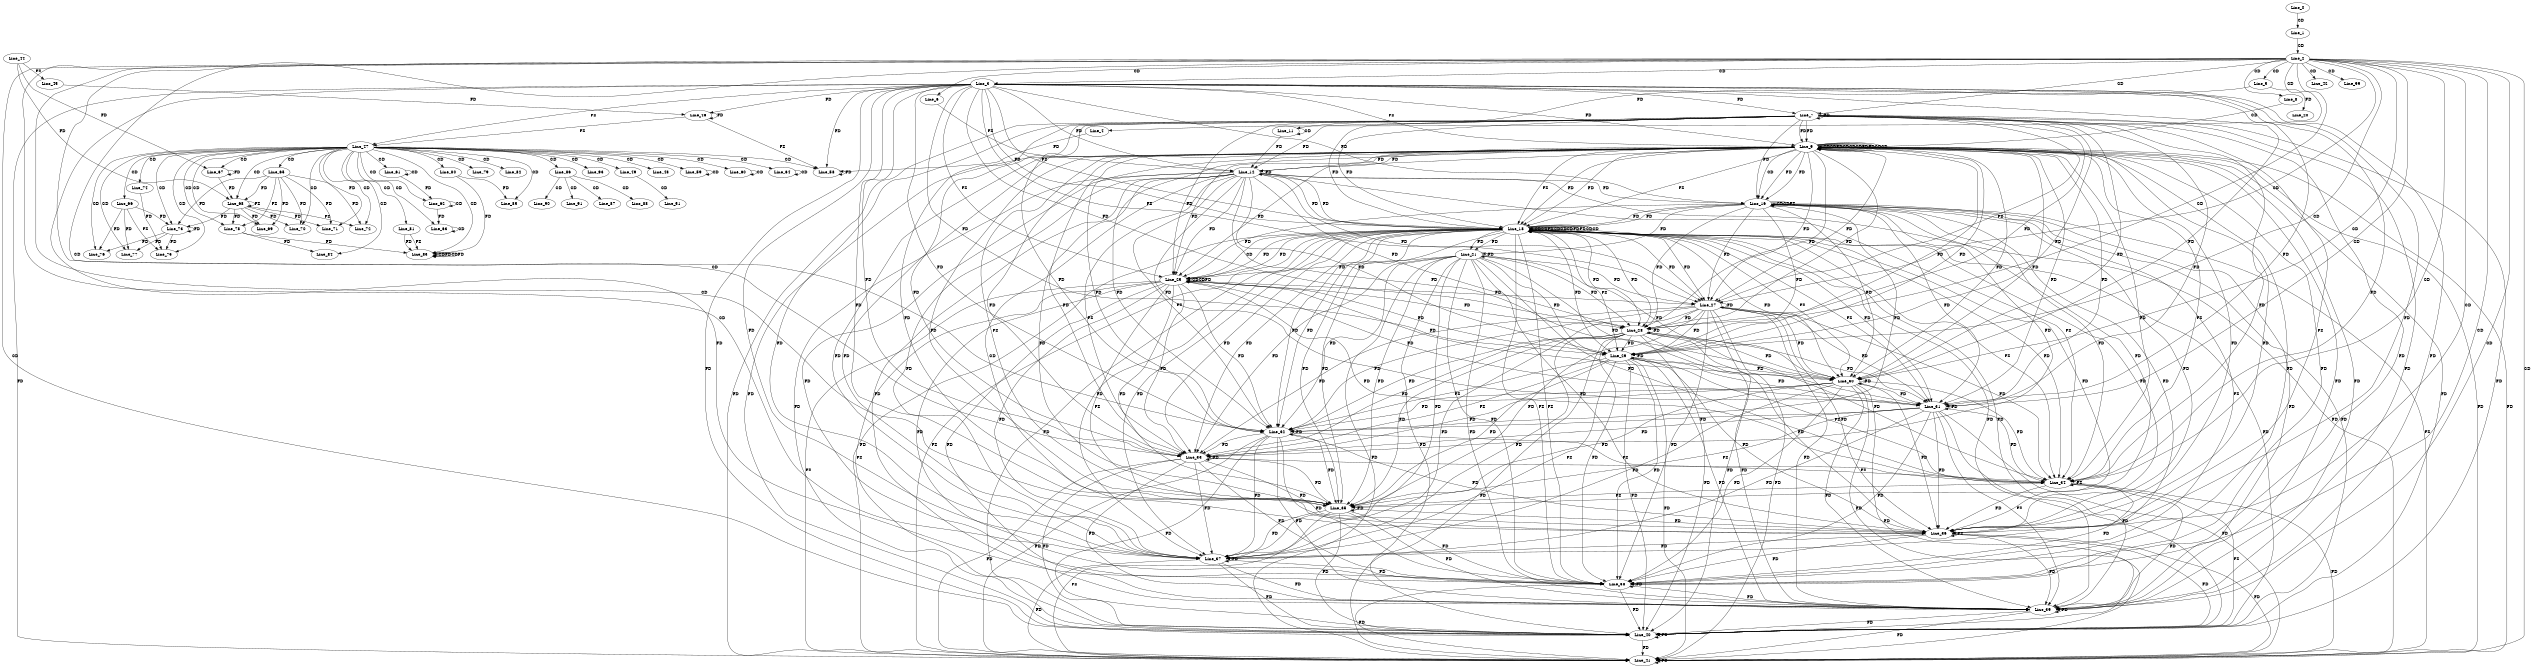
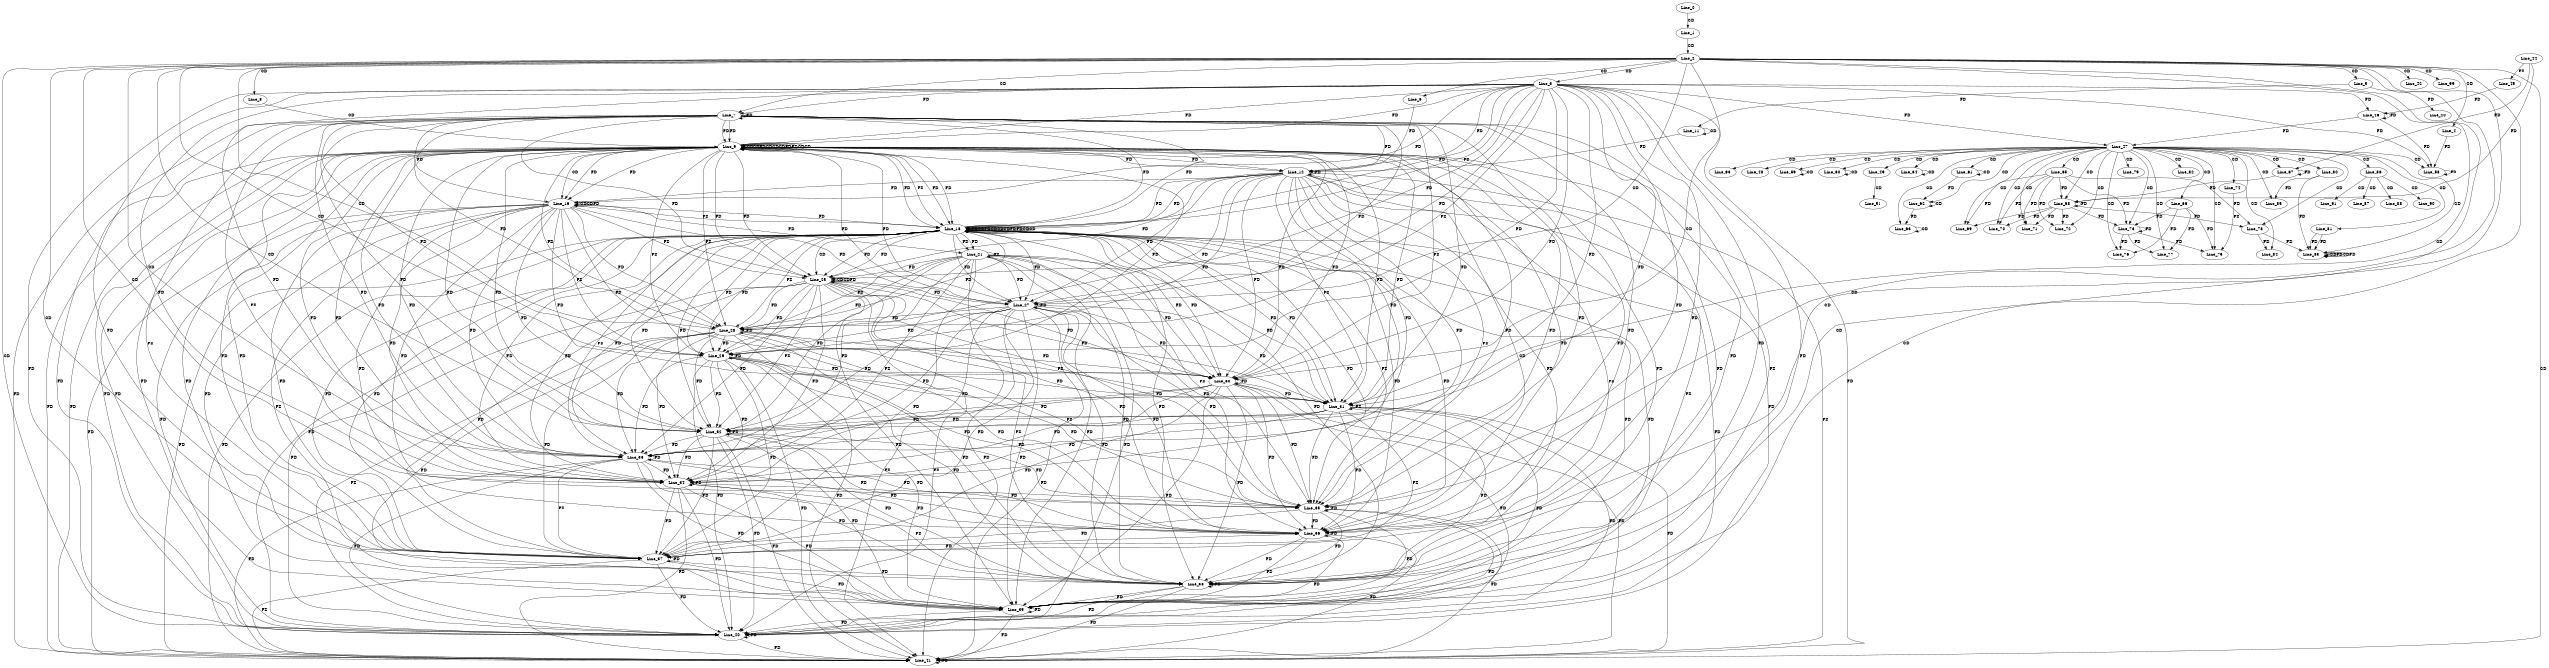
  digraph {
    Line_0
    Line_1
    Line_2
    Line_3
    Line_4
    Line_5
    Line_6
    Line_7
    Line_8
    Line_27
    Line_28
    Line_29
    Line_30
    Line_31
    Line_32
    Line_33
    Line_34
    Line_35
    Line_36
    Line_37
    Line_38
    Line_39
    Line_40
    Line_41
    Line_42
    Line_99
    Line_9
    Line_12
    Line_16
    Line_18
    Line_25
    Line_46
    Line_47
    Line_58
    Line_11
    Line_20
    Line_21
    Line_67
    Line_68
    Line_48
    Line_49
    Line_59
    Line_60
    Line_61
    Line_62
    Line_63
    Line_64
    Line_65
    Line_66
    Line_69
    Line_70
    Line_71
    Line_72
    Line_73
    Line_74
    Line_75
    Line_76
    Line_77
    Line_78
    Line_79
    Line_80
    Line_81
    Line_82
    Line_83
    Line_84
    Line_85
    Line_86
    Line_93
    Line_44
    Line_45
    Line_51
    Line_87
    Line_88
    Line_90
    Line_91
    Line_0 -> Line_1 [label=CD]
    Line_1 -> Line_2 [label=CD]
    Line_2 -> Line_3 [label=CD]
    Line_2 -> Line_4 [label=CD]
    Line_2 -> Line_5 [label=CD]
    Line_2 -> Line_6 [label=CD]
    Line_2 -> Line_7 [label=CD]
    Line_2 -> Line_8 [label=CD]
    Line_2 -> Line_27 [label=CD]
    Line_2 -> Line_28 [label=CD]
    Line_2 -> Line_29 [label=CD]
    Line_2 -> Line_30 [label=CD]
    Line_2 -> Line_31 [label=CD]
    Line_2 -> Line_32 [label=CD]
    Line_2 -> Line_33 [label=CD]
    Line_2 -> Line_34 [label=CD]
    Line_2 -> Line_35 [label=CD]
    Line_2 -> Line_36 [label=CD]
    Line_2 -> Line_37 [label=CD]
    Line_2 -> Line_38 [label=CD]
    Line_2 -> Line_39 [label=CD]
    Line_2 -> Line_40 [label=CD]
    Line_2 -> Line_41 [label=CD]
    Line_2 -> Line_42 [label=CD]
    Line_2 -> Line_99 [label=CD]
    Line_3 -> Line_7 [label=FD]
    Line_3 -> Line_27 [label=FD]
    Line_3 -> Line_28 [label=FD]
    Line_3 -> Line_29 [label=FD]
    Line_3 -> Line_30 [label=FD]
    Line_3 -> Line_31 [label=FD]
    Line_3 -> Line_32 [label=FD]
    Line_3 -> Line_33 [label=FD]
    Line_3 -> Line_34 [label=FD]
    Line_3 -> Line_35 [label=FD]
    Line_3 -> Line_36 [label=FD]
    Line_3 -> Line_37 [label=FD]
    Line_3 -> Line_38 [label=FD]
    Line_3 -> Line_39 [label=FD]
    Line_3 -> Line_40 [label=FD]
    Line_3 -> Line_41 [label=FD]
    Line_3 -> Line_9 [label=FD]
    Line_3 -> Line_9 [label=FD]
    Line_3 -> Line_12 [label=FD]
    Line_3 -> Line_16 [label=FD]
    Line_3 -> Line_18 [label=FD]
    Line_3 -> Line_18 [label=FD]
    Line_3 -> Line_25 [label=FD]
    Line_3 -> Line_46 [label=FD]
    Line_3 -> Line_47 [label=FD]
    Line_3 -> Line_58 [label=FD]
    Line_4 -> Line_58 [label=FD]
    Line_5 -> Line_11 [label=FD]
    Line_5 -> Line_20 [label=FD]
    Line_6 -> Line_12 [label=FD]
    Line_7 -> Line_7 [label=FD]
    Line_7 -> Line_27 [label=FD]
    Line_7 -> Line_28 [label=FD]
    Line_7 -> Line_29 [label=FD]
    Line_7 -> Line_30 [label=FD]
    Line_7 -> Line_31 [label=FD]
    Line_7 -> Line_32 [label=FD]
    Line_7 -> Line_33 [label=FD]
    Line_7 -> Line_34 [label=FD]
    Line_7 -> Line_35 [label=FD]
    Line_7 -> Line_36 [label=FD]
    Line_7 -> Line_37 [label=FD]
    Line_7 -> Line_38 [label=FD]
    Line_7 -> Line_39 [label=FD]
    Line_7 -> Line_40 [label=FD]
    Line_7 -> Line_41 [label=FD]
    Line_7 -> Line_9 [label=FD]
    Line_7 -> Line_9 [label=FD]
    Line_7 -> Line_12 [label=FD]
    Line_7 -> Line_16 [label=FD]
    Line_7 -> Line_18 [label=FD]
    Line_7 -> Line_18 [label=FD]
    Line_7 -> Line_25 [label=FD]
    Line_8 -> Line_9 [label=CD]
    Line_27 -> Line_27 [label=FD]
    Line_27 -> Line_28 [label=FD]
    Line_27 -> Line_29 [label=FD]
    Line_27 -> Line_30 [label=FD]
    Line_27 -> Line_31 [label=FD]
    Line_27 -> Line_32 [label=FD]
    Line_27 -> Line_33 [label=FD]
    Line_27 -> Line_34 [label=FD]
    Line_27 -> Line_35 [label=FD]
    Line_27 -> Line_36 [label=FD]
    Line_27 -> Line_37 [label=FD]
    Line_27 -> Line_38 [label=FD]
    Line_27 -> Line_39 [label=FD]
    Line_27 -> Line_40 [label=FD]
    Line_27 -> Line_41 [label=FD]
    Line_28 -> Line_28 [label=FD]
    Line_28 -> Line_29 [label=FD]
    Line_28 -> Line_30 [label=FD]
    Line_28 -> Line_31 [label=FD]
    Line_28 -> Line_32 [label=FD]
    Line_28 -> Line_33 [label=FD]
    Line_28 -> Line_34 [label=FD]
    Line_28 -> Line_35 [label=FD]
    Line_28 -> Line_36 [label=FD]
    Line_28 -> Line_37 [label=FD]
    Line_28 -> Line_38 [label=FD]
    Line_28 -> Line_39 [label=FD]
    Line_28 -> Line_40 [label=FD]
    Line_28 -> Line_41 [label=FD]
    Line_29 -> Line_29 [label=FD]
    Line_29 -> Line_30 [label=FD]
    Line_29 -> Line_31 [label=FD]
    Line_29 -> Line_32 [label=FD]
    Line_29 -> Line_33 [label=FD]
    Line_29 -> Line_34 [label=FD]
    Line_29 -> Line_35 [label=FD]
    Line_29 -> Line_36 [label=FD]
    Line_29 -> Line_37 [label=FD]
    Line_29 -> Line_38 [label=FD]
    Line_29 -> Line_39 [label=FD]
    Line_29 -> Line_40 [label=FD]
    Line_29 -> Line_41 [label=FD]
    Line_30 -> Line_30 [label=FD]
    Line_30 -> Line_31 [label=FD]
    Line_30 -> Line_32 [label=FD]
    Line_30 -> Line_33 [label=FD]
    Line_30 -> Line_34 [label=FD]
    Line_30 -> Line_35 [label=FD]
    Line_30 -> Line_36 [label=FD]
    Line_30 -> Line_37 [label=FD]
    Line_30 -> Line_38 [label=FD]
    Line_30 -> Line_39 [label=FD]
    Line_30 -> Line_40 [label=FD]
    Line_30 -> Line_41 [label=FD]
    Line_31 -> Line_31 [label=FD]
    Line_31 -> Line_32 [label=FD]
    Line_31 -> Line_33 [label=FD]
    Line_31 -> Line_34 [label=FD]
    Line_31 -> Line_35 [label=FD]
    Line_31 -> Line_36 [label=FD]
    Line_31 -> Line_37 [label=FD]
    Line_31 -> Line_38 [label=FD]
    Line_31 -> Line_39 [label=FD]
    Line_31 -> Line_40 [label=FD]
    Line_31 -> Line_41 [label=FD]
    Line_32 -> Line_32 [label=FD]
    Line_32 -> Line_33 [label=FD]
    Line_32 -> Line_34 [label=FD]
    Line_32 -> Line_35 [label=FD]
    Line_32 -> Line_36 [label=FD]
    Line_32 -> Line_37 [label=FD]
    Line_32 -> Line_38 [label=FD]
    Line_32 -> Line_39 [label=FD]
    Line_32 -> Line_40 [label=FD]
    Line_32 -> Line_41 [label=FD]
    Line_33 -> Line_33 [label=FD]
    Line_33 -> Line_34 [label=FD]
    Line_33 -> Line_35 [label=FD]
    Line_33 -> Line_36 [label=FD]
    Line_33 -> Line_37 [label=FD]
    Line_33 -> Line_38 [label=FD]
    Line_33 -> Line_39 [label=FD]
    Line_33 -> Line_40 [label=FD]
    Line_33 -> Line_41 [label=FD]
    Line_34 -> Line_34 [label=FD]
    Line_34 -> Line_35 [label=FD]
    Line_34 -> Line_36 [label=FD]
+   Line_34 -> Line_37 [label=FD]
    Line_34 -> Line_38 [label=FD]
    Line_34 -> Line_39 [label=FD]
    Line_34 -> Line_40 [label=FD]
    Line_34 -> Line_41 [label=FD]
    Line_35 -> Line_35 [label=FD]
    Line_35 -> Line_36 [label=FD]
    Line_35 -> Line_37 [label=FD]
    Line_35 -> Line_38 [label=FD]
    Line_35 -> Line_39 [label=FD]
    Line_35 -> Line_40 [label=FD]
    Line_35 -> Line_41 [label=FD]
    Line_36 -> Line_36 [label=FD]
    Line_36 -> Line_37 [label=FD]
    Line_36 -> Line_38 [label=FD]
    Line_36 -> Line_39 [label=FD]
    Line_36 -> Line_40 [label=FD]
    Line_36 -> Line_41 [label=FD]
    Line_37 -> Line_37 [label=FD]
    Line_37 -> Line_38 [label=FD]
    Line_37 -> Line_39 [label=FD]
    Line_37 -> Line_40 [label=FD]
    Line_37 -> Line_41 [label=FD]
    Line_38 -> Line_38 [label=FD]
    Line_38 -> Line_39 [label=FD]
    Line_38 -> Line_40 [label=FD]
    Line_38 -> Line_41 [label=FD]
    Line_39 -> Line_39 [label=FD]
    Line_39 -> Line_40 [label=FD]
    Line_39 -> Line_41 [label=FD]
    Line_40 -> Line_40 [label=FD]
    Line_40 -> Line_41 [label=FD]
    Line_41 -> Line_41 [label=FD]
    Line_9 -> Line_27 [label=FD]
    Line_9 -> Line_27 [label=FD]
    Line_9 -> Line_28 [label=FD]
    Line_9 -> Line_28 [label=FD]
    Line_9 -> Line_29 [label=FD]
    Line_9 -> Line_29 [label=FD]
    Line_9 -> Line_30 [label=FD]
    Line_9 -> Line_30 [label=FD]
    Line_9 -> Line_31 [label=FD]
    Line_9 -> Line_31 [label=FD]
    Line_9 -> Line_32 [label=FD]
    Line_9 -> Line_32 [label=FD]
    Line_9 -> Line_33 [label=FD]
    Line_9 -> Line_33 [label=FD]
    Line_9 -> Line_34 [label=FD]
    Line_9 -> Line_34 [label=FD]
    Line_9 -> Line_35 [label=FD]
    Line_9 -> Line_35 [label=FD]
    Line_9 -> Line_36 [label=FD]
    Line_9 -> Line_36 [label=FD]
    Line_9 -> Line_37 [label=FD]
    Line_9 -> Line_37 [label=FD]
    Line_9 -> Line_38 [label=FD]
    Line_9 -> Line_38 [label=FD]
    Line_9 -> Line_39 [label=FD]
    Line_9 -> Line_39 [label=FD]
    Line_9 -> Line_40 [label=FD]
    Line_9 -> Line_40 [label=FD]
    Line_9 -> Line_41 [label=FD]
    Line_9 -> Line_41 [label=FD]
    Line_9 -> Line_9 [label=CD]
    Line_9 -> Line_9 [label=CD]
    Line_9 -> Line_9 [label=FD]
    Line_9 -> Line_9 [label=CD]
    Line_9 -> Line_9 [label=CD]
    Line_9 -> Line_9 [label=CD]
    Line_9 -> Line_9 [label=FD]
    Line_9 -> Line_9 [label=FD]
    Line_9 -> Line_9 [label=CD]
    Line_9 -> Line_9 [label=CD]
    Line_9 -> Line_12 [label=FD]
    Line_9 -> Line_12 [label=FD]
    Line_9 -> Line_16 [label=CD]
    Line_9 -> Line_16 [label=FD]
    Line_9 -> Line_16 [label=FD]
    Line_9 -> Line_18 [label=FD]
    Line_9 -> Line_18 [label=FD]
    Line_9 -> Line_18 [label=FD]
    Line_9 -> Line_18 [label=FD]
    Line_9 -> Line_25 [label=FD]
    Line_9 -> Line_25 [label=FD]
    Line_12 -> Line_27 [label=FD]
    Line_12 -> Line_28 [label=FD]
    Line_12 -> Line_29 [label=FD]
    Line_12 -> Line_30 [label=FD]
    Line_12 -> Line_31 [label=FD]
    Line_12 -> Line_32 [label=FD]
    Line_12 -> Line_33 [label=FD]
    Line_12 -> Line_34 [label=FD]
    Line_12 -> Line_35 [label=FD]
    Line_12 -> Line_36 [label=CD]
    Line_12 -> Line_37 [label=FD]
    Line_12 -> Line_38 [label=FD]
    Line_12 -> Line_39 [label=FD]
    Line_12 -> Line_40 [label=FD]
    Line_12 -> Line_41 [label=FD]
    Line_12 -> Line_12 [label=FD]
    Line_12 -> Line_16 [label=FD]
    Line_12 -> Line_18 [label=FD]
    Line_12 -> Line_18 [label=FD]
    Line_12 -> Line_25 [label=FD]
    Line_16 -> Line_27 [label=FD]
    Line_16 -> Line_28 [label=FD]
    Line_16 -> Line_29 [label=FD]
    Line_16 -> Line_30 [label=FD]
    Line_16 -> Line_31 [label=FD]
    Line_16 -> Line_32 [label=FD]
    Line_16 -> Line_33 [label=FD]
    Line_16 -> Line_34 [label=FD]
    Line_16 -> Line_35 [label=FD]
    Line_16 -> Line_36 [label=FD]
    Line_16 -> Line_37 [label=FD]
    Line_16 -> Line_38 [label=FD]
    Line_16 -> Line_39 [label=FD]
    Line_16 -> Line_40 [label=FD]
    Line_16 -> Line_41 [label=FD]
    Line_16 -> Line_16 [label=CD]
    Line_16 -> Line_16 [label=CD]
    Line_16 -> Line_16 [label=FD]
    Line_16 -> Line_18 [label=FD]
    Line_16 -> Line_18 [label=FD]
    Line_16 -> Line_25 [label=FD]
    Line_16 -> Line_21 [label=FD]
    Line_18 -> Line_27 [label=FD]
    Line_18 -> Line_27 [label=FD]
    Line_18 -> Line_28 [label=FD]
    Line_18 -> Line_28 [label=FD]
    Line_18 -> Line_29 [label=FD]
    Line_18 -> Line_29 [label=FD]
    Line_18 -> Line_30 [label=FD]
    Line_18 -> Line_30 [label=FD]
    Line_18 -> Line_31 [label=FD]
    Line_18 -> Line_31 [label=FD]
    Line_18 -> Line_32 [label=FD]
    Line_18 -> Line_32 [label=FD]
    Line_18 -> Line_33 [label=FD]
    Line_18 -> Line_33 [label=FD]
    Line_18 -> Line_34 [label=FD]
    Line_18 -> Line_34 [label=FD]
    Line_18 -> Line_35 [label=FD]
    Line_18 -> Line_35 [label=FD]
    Line_18 -> Line_36 [label=FD]
    Line_18 -> Line_36 [label=FD]
    Line_18 -> Line_37 [label=FD]
    Line_18 -> Line_37 [label=FD]
    Line_18 -> Line_38 [label=FD]
    Line_18 -> Line_38 [label=FD]
    Line_18 -> Line_39 [label=FD]
    Line_18 -> Line_39 [label=FD]
    Line_18 -> Line_40 [label=FD]
    Line_18 -> Line_40 [label=FD]
    Line_18 -> Line_41 [label=FD]
    Line_18 -> Line_41 [label=FD]
    Line_18 -> Line_18 [label=CD]
    Line_18 -> Line_18 [label=CD]
    Line_18 -> Line_18 [label=FD]
    Line_18 -> Line_18 [label=CD]
    Line_18 -> Line_18 [label=CD]
    Line_18 -> Line_18 [label=CD]
    Line_18 -> Line_18 [label=FD]
    Line_18 -> Line_18 [label=FD]
    Line_18 -> Line_18 [label=CD]
    Line_18 -> Line_18 [label=CD]
    Line_18 -> Line_25 [label=CD]
    Line_18 -> Line_25 [label=FD]
    Line_18 -> Line_25 [label=FD]
    Line_18 -> Line_21 [label=FD]
    Line_18 -> Line_21 [label=FD]
    Line_25 -> Line_27 [label=FD]
    Line_25 -> Line_28 [label=FD]
    Line_25 -> Line_29 [label=FD]
    Line_25 -> Line_30 [label=FD]
    Line_25 -> Line_31 [label=FD]
    Line_25 -> Line_32 [label=FD]
    Line_25 -> Line_33 [label=FD]
    Line_25 -> Line_34 [label=FD]
    Line_25 -> Line_35 [label=FD]
    Line_25 -> Line_36 [label=FD]
    Line_25 -> Line_37 [label=FD]
    Line_25 -> Line_38 [label=FD]
    Line_25 -> Line_39 [label=FD]
    Line_25 -> Line_40 [label=FD]
    Line_25 -> Line_41 [label=FD]
    Line_25 -> Line_25 [label=CD]
    Line_25 -> Line_25 [label=CD]
    Line_25 -> Line_25 [label=FD]
    Line_46 -> Line_46 [label=FD]
    Line_46 -> Line_47 [label=FD]
    Line_46 -> Line_58 [label=FD]
    Line_47 -> Line_58 [label=CD]
    Line_47 -> Line_67 [label=CD]
    Line_47 -> Line_68 [label=CD]
    Line_47 -> Line_48 [label=CD]
    Line_47 -> Line_49 [label=CD]
    Line_47 -> Line_59 [label=CD]
    Line_47 -> Line_60 [label=CD]
    Line_47 -> Line_61 [label=CD]
    Line_47 -> Line_62 [label=CD]
    Line_47 -> Line_63 [label=CD]
    Line_47 -> Line_64 [label=CD]
    Line_47 -> Line_65 [label=CD]
    Line_47 -> Line_66 [label=CD]
    Line_47 -> Line_69 [label=CD]
    Line_47 -> Line_70 [label=CD]
-   Line_47 -> Line_71 [label=FD]
+   Line_47 -> Line_71 [label=CD]
    Line_47 -> Line_72 [label=CD]
    Line_47 -> Line_73 [label=CD]
    Line_47 -> Line_74 [label=CD]
    Line_47 -> Line_75 [label=CD]
    Line_47 -> Line_76 [label=CD]
    Line_47 -> Line_77 [label=CD]
    Line_47 -> Line_78 [label=CD]
    Line_47 -> Line_79 [label=CD]
    Line_47 -> Line_80 [label=CD]
    Line_47 -> Line_81 [label=CD]
    Line_47 -> Line_82 [label=CD]
    Line_47 -> Line_83 [label=CD]
    Line_47 -> Line_84 [label=CD]
    Line_47 -> Line_85 [label=CD]
    Line_47 -> Line_86 [label=CD]
    Line_47 -> Line_93 [label=CD]
    Line_58 -> Line_58 [label=FD]
    Line_11 -> Line_12 [label=FD]
    Line_11 -> Line_11 [label=CD]
    Line_21 -> Line_27 [label=FD]
    Line_21 -> Line_28 [label=FD]
    Line_21 -> Line_29 [label=FD]
    Line_21 -> Line_30 [label=FD]
    Line_21 -> Line_31 [label=FD]
    Line_21 -> Line_32 [label=FD]
    Line_21 -> Line_33 [label=FD]
    Line_21 -> Line_34 [label=FD]
    Line_21 -> Line_35 [label=FD]
    Line_21 -> Line_36 [label=FD]
    Line_21 -> Line_37 [label=FD]
    Line_21 -> Line_38 [label=FD]
    Line_21 -> Line_39 [label=FD]
    Line_21 -> Line_40 [label=FD]
    Line_21 -> Line_41 [label=FD]
    Line_21 -> Line_25 [label=FD]
    Line_21 -> Line_21 [label=FD]
    Line_67 -> Line_67 [label=FD]
    Line_67 -> Line_68 [label=FD]
    Line_68 -> Line_68 [label=FD]
    Line_68 -> Line_69 [label=FD]
    Line_68 -> Line_70 [label=FD]
    Line_68 -> Line_71 [label=FD]
    Line_68 -> Line_72 [label=FD]
    Line_68 -> Line_73 [label=FD]
    Line_68 -> Line_78 [label=FD]
    Line_49 -> Line_51 [label=CD]
    Line_59 -> Line_59 [label=CD]
    Line_60 -> Line_60 [label=CD]
    Line_61 -> Line_61 [label=CD]
    Line_61 -> Line_62 [label=FD]
    Line_62 -> Line_62 [label=CD]
    Line_62 -> Line_63 [label=FD]
    Line_63 -> Line_63 [label=CD]
    Line_64 -> Line_64 [label=CD]
    Line_65 -> Line_68 [label=FD]
    Line_65 -> Line_69 [label=FD]
    Line_65 -> Line_70 [label=FD]
    Line_65 -> Line_71 [label=FD]
    Line_65 -> Line_72 [label=FD]
    Line_65 -> Line_73 [label=FD]
    Line_65 -> Line_78 [label=FD]
    Line_66 -> Line_73 [label=FD]
    Line_66 -> Line_75 [label=FD]
    Line_66 -> Line_76 [label=FD]
    Line_66 -> Line_77 [label=FD]
    Line_73 -> Line_73 [label=FD]
    Line_73 -> Line_75 [label=FD]
    Line_73 -> Line_76 [label=FD]
    Line_73 -> Line_77 [label=FD]
    Line_74 -> Line_75 [label=FD]
    Line_78 -> Line_83 [label=FD]
    Line_78 -> Line_84 [label=FD]
    Line_80 -> Line_83 [label=FD]
    Line_80 -> Line_85 [label=FD]
    Line_81 -> Line_83 [label=FD]
    Line_81 -> Line_83 [label=FD]
    Line_83 -> Line_83 [label=CD]
    Line_83 -> Line_83 [label=FD]
    Line_83 -> Line_83 [label=CD]
    Line_83 -> Line_83 [label=FD]
    Line_86 -> Line_87 [label=CD]
    Line_86 -> Line_88 [label=CD]
    Line_86 -> Line_90 [label=CD]
    Line_86 -> Line_91 [label=CD]
    Line_44 -> Line_67 [label=FD]
    Line_44 -> Line_68 [label=FD]
    Line_44 -> Line_45 [label=FD]
    Line_45 -> Line_46 [label=FD]
  }
